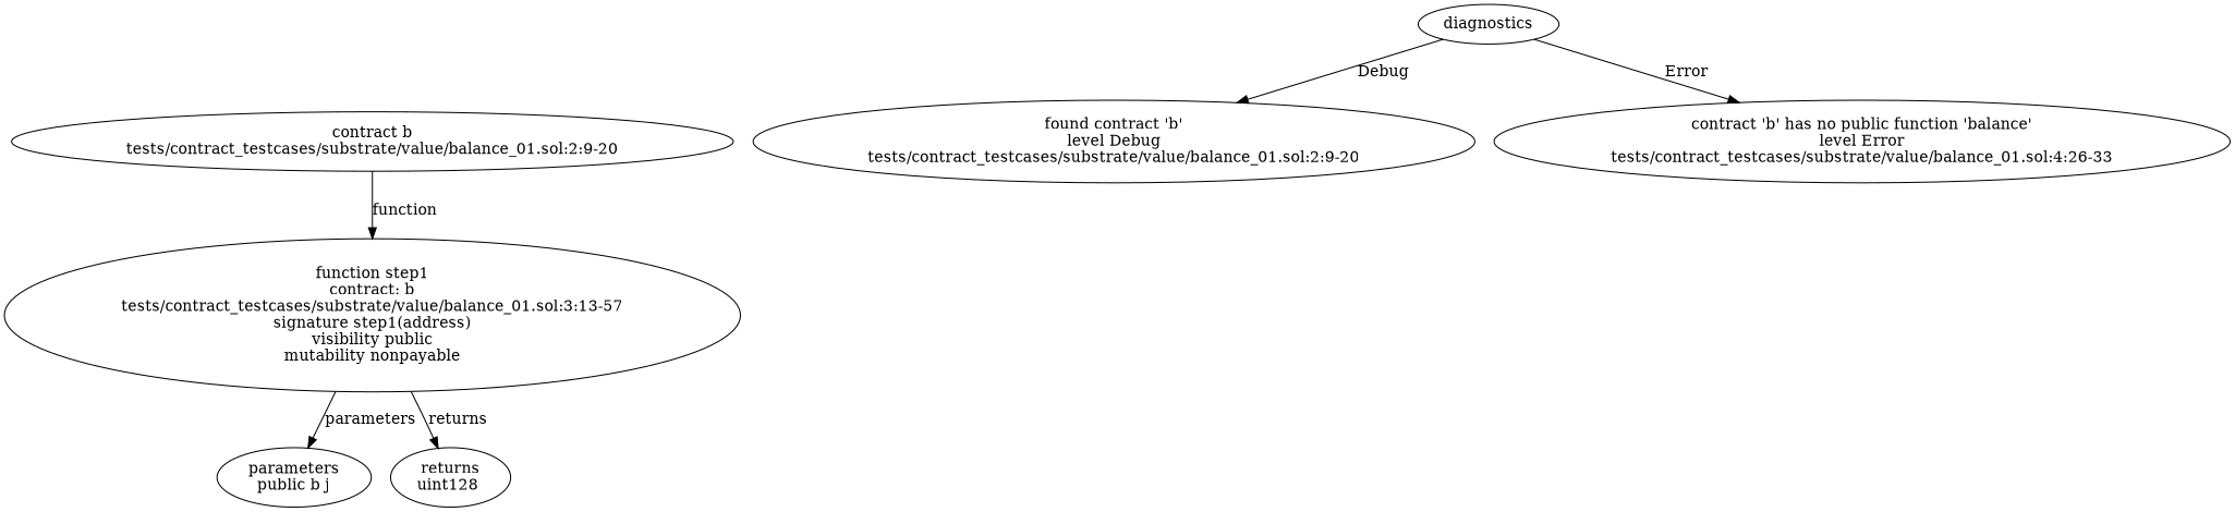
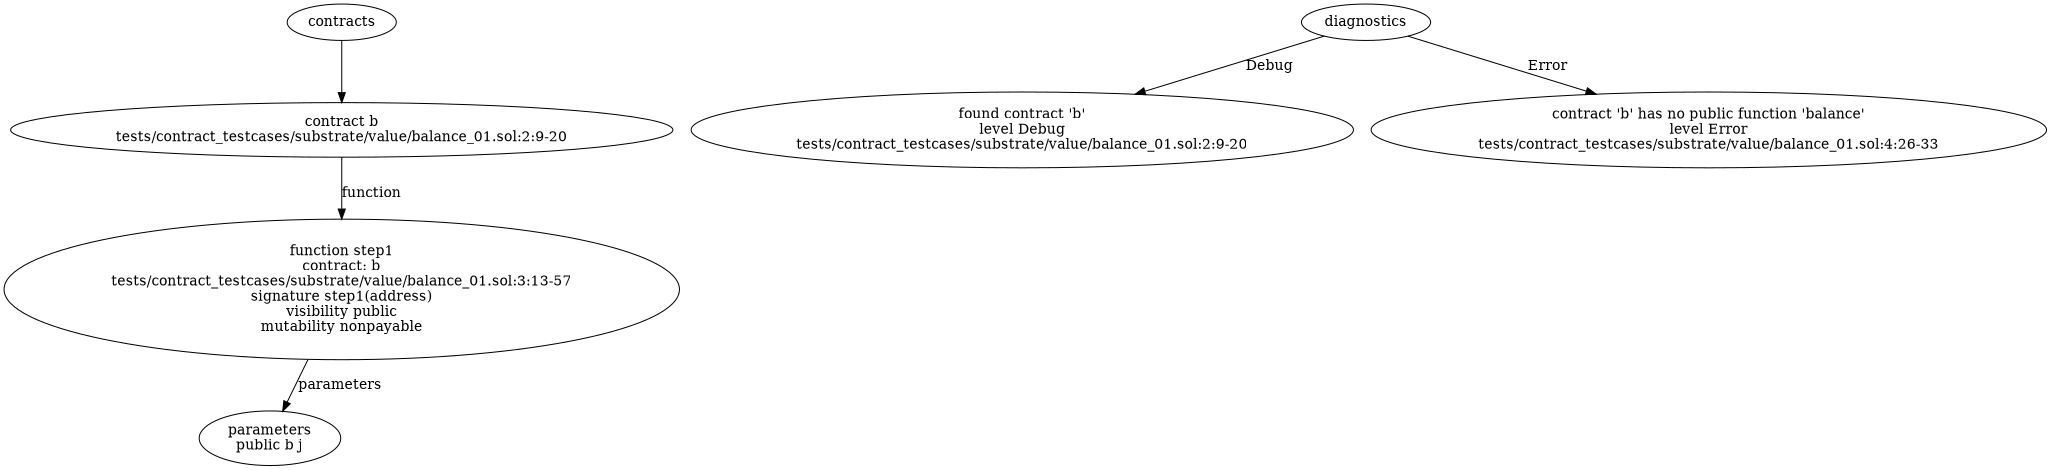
  strict digraph {
    n1 [label="contract b\ntests/contract_testcases/substrate/value/balance_01.sol:2:9-20"]
    n2 [label="function step1\ncontract: b\ntests/contract_testcases/substrate/value/balance_01.sol:3:13-57\nsignature step1(address)\nvisibility public\nmutability nonpayable"]
    n3 [label="parameters\npublic b j"]
-   n4 [label="returns\nuint128 "]
    n5 [label="found contract 'b'\nlevel Debug\ntests/contract_testcases/substrate/value/balance_01.sol:2:9-20"]
    n6 [label="contract 'b' has no public function 'balance'\nlevel Error\ntests/contract_testcases/substrate/value/balance_01.sol:4:26-33"]
+   contracts
    diagnostics
    n1 -> n2 [label=function]
    n2 -> n3 [label=parameters]
-   n2 -> n4 [label=returns]
+   contracts -> n1
    diagnostics -> n5 [label=Debug]
    diagnostics -> n6 [label=Error]
  }
